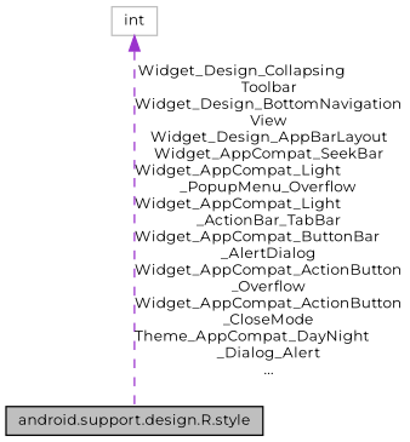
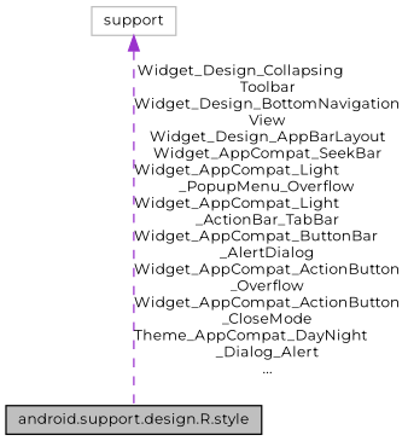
  digraph {
    fontname=Montserrat
    node [fontname=Montserrat fontsize=10 shape=record style=filled]
    n1 [color=black fillcolor=grey75 fontcolor=black height=0.2 label="android.support.design.R.style" width=0.4]
-   n2 [color=grey75 fillcolor=white height=0.2 label=int width=0.4]
+   n2 [color=grey75 fillcolor=white height=0.2 label=support width=0.4]
    n2 -> n1 [color=darkorchid3 dir=back fontname=Montserrat fontsize=10 label=" Widget_Design_Collapsing\lToolbar\nWidget_Design_BottomNavigation\lView\nWidget_Design_AppBarLayout\nWidget_AppCompat_SeekBar\nWidget_AppCompat_Light\l_PopupMenu_Overflow\nWidget_AppCompat_Light\l_ActionBar_TabBar\nWidget_AppCompat_ButtonBar\l_AlertDialog\nWidget_AppCompat_ActionButton\l_Overflow\nWidget_AppCompat_ActionButton\l_CloseMode\nTheme_AppCompat_DayNight\l_Dialog_Alert\n..." labelfontname=Helvetica labelfontsize=10 style=dashed]
  }
